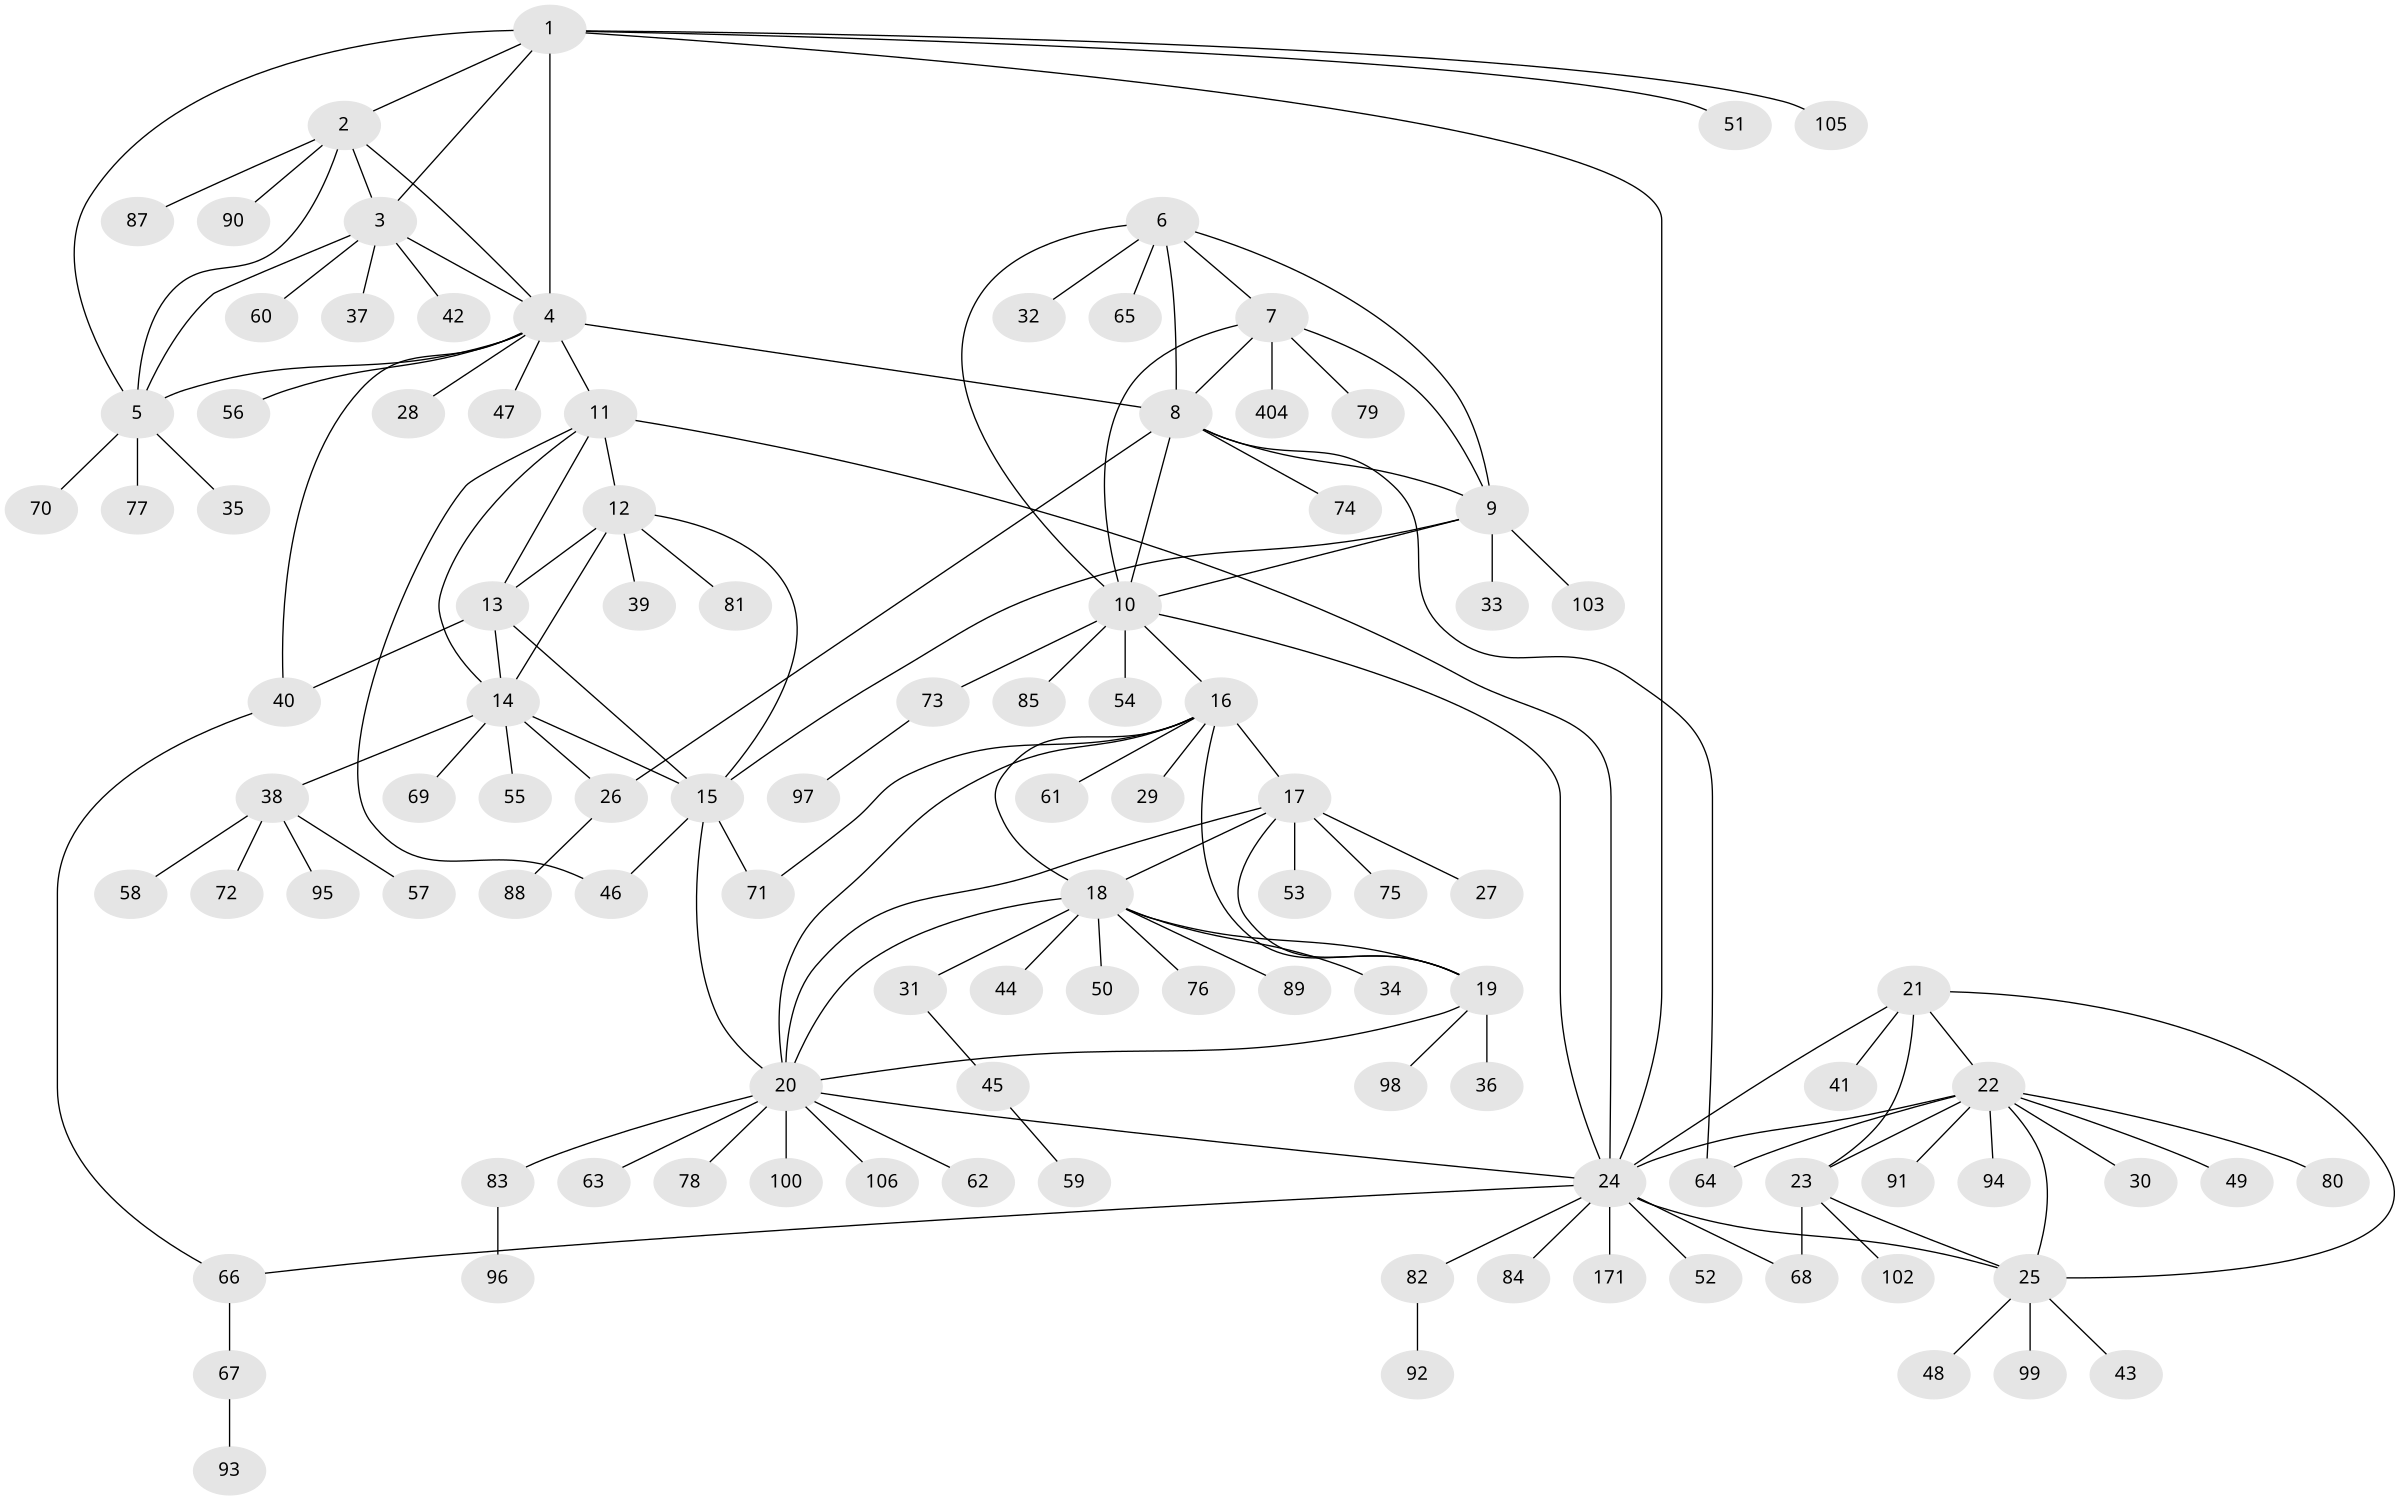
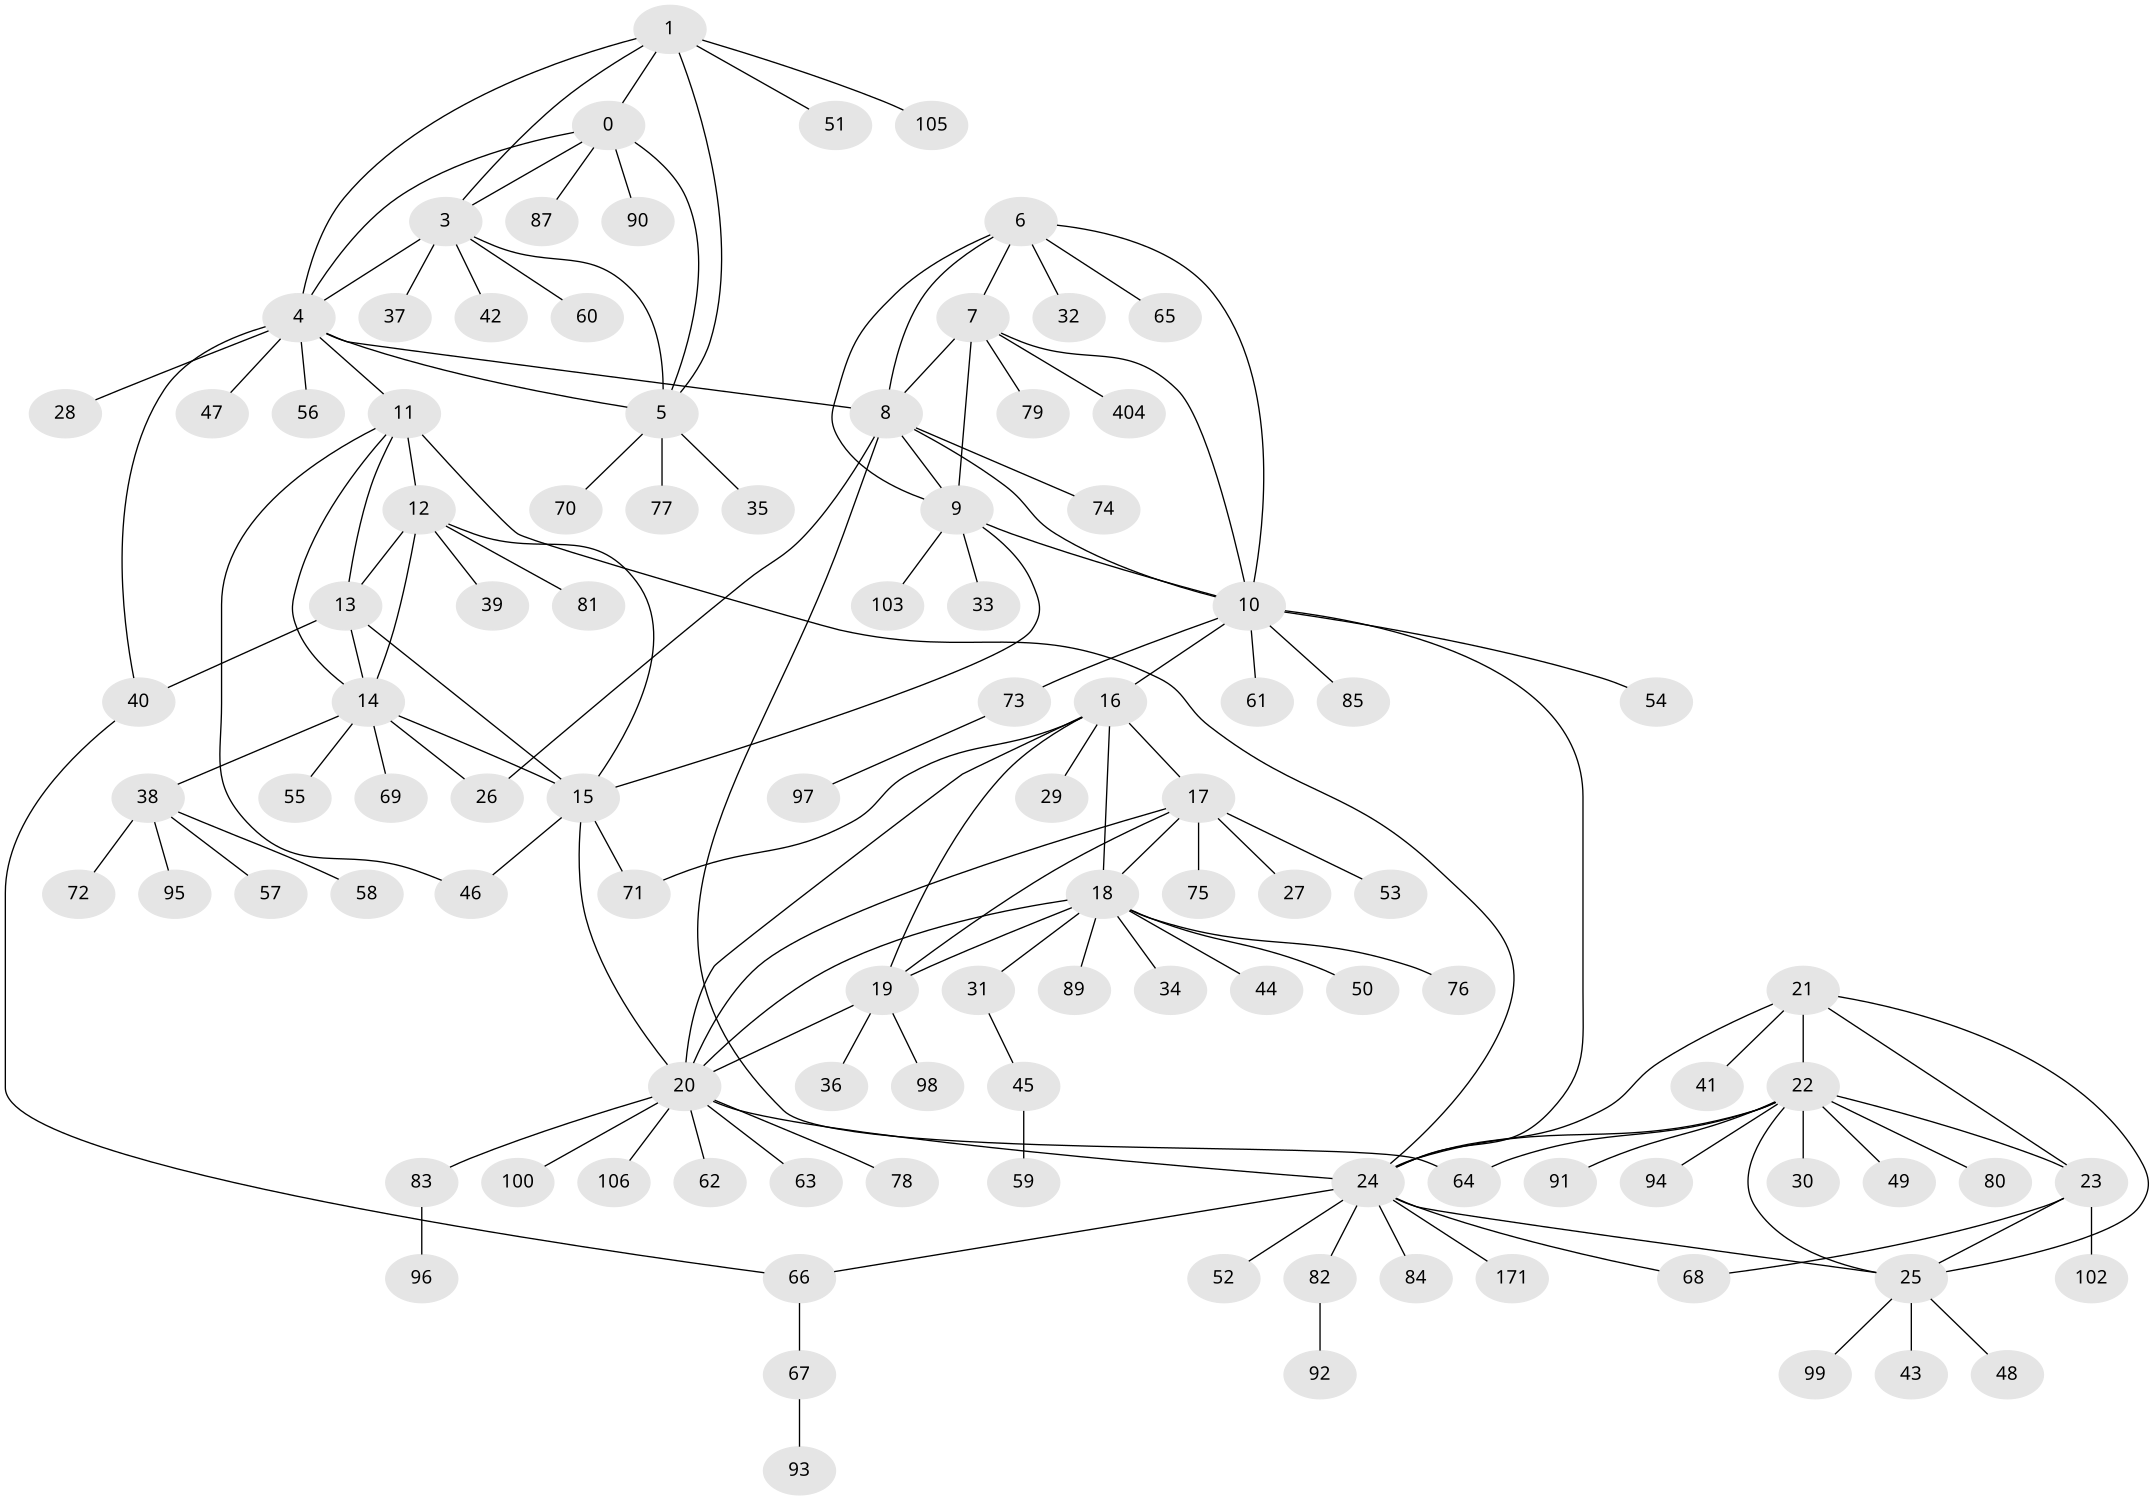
  graph {
    fontname="Noto Sans"
    node [color=gray90 fontname="Noto Sans" style=filled]
    edge [fontname="Noto Sans"]
    1
-   2
+   2 [label=0]
    3
    4
    5
    24
    51
    105
    87
    90
    37
    42
    60
    8
    11
    28
    40
    47
    56
    35
    70
    77
    25
    52
    66
    68
    82
    84
    n29 [label=171]
    9
    10
    26
    64
    74
    12
    13
    14
    46
    19
    20
    36
    98
    6
    7
    32
    65
    79
    n48 [label=404]
    15
    33
    103
    16
    54
    61
    73
    85
-   88
    71
    17
    18
    29
    97
    39
    81
    38
    55
    69
    57
    58
    72
    95
    62
    63
    78
    83
    100
    106
    27
    53
    75
    31
    34
    44
    50
    76
    89
    45
    96
    21
    22
    23
    41
    30
    49
    80
    91
    94
    102
    43
    48
    99
    67
    92
    59
    93
    1 -- 2
    1 -- 3
    1 -- 4
    1 -- 5
-   1 -- 24
    1 -- 51
    1 -- 105
    2 -- 3
    2 -- 4
    2 -- 5
    2 -- 87
    2 -- 90
    3 -- 4
    3 -- 5
    3 -- 37
    3 -- 42
    3 -- 60
    4 -- 5
    4 -- 8
    4 -- 11
    4 -- 28
    4 -- 40
    4 -- 47
    4 -- 56
    5 -- 35
    5 -- 70
    5 -- 77
    24 -- 25
    24 -- 52
    24 -- 66
    24 -- 68
    24 -- 82
    24 -- 84
    24 -- n29
    8 -- 9
    8 -- 10
    8 -- 26
    8 -- 64
    8 -- 74
    11 -- 24
    11 -- 12
    11 -- 13
    11 -- 14
    11 -- 46
    40 -- 66
    25 -- 43
    25 -- 48
    25 -- 99
    66 -- 67
    82 -- 92
    9 -- 10
    9 -- 15
    9 -- 33
    9 -- 103
    10 -- 24
    10 -- 16
    10 -- 54
-   16 -- 61
+   10 -- 61
    10 -- 73
    10 -- 85
-   26 -- 88
    12 -- 13
    12 -- 14
    12 -- 15
    12 -- 39
    12 -- 81
    13 -- 40
    13 -- 14
    13 -- 15
    14 -- 26
    14 -- 15
    14 -- 38
    14 -- 55
    14 -- 69
    19 -- 20
    19 -- 36
    19 -- 98
    20 -- 24
    20 -- 62
    20 -- 63
    20 -- 78
    20 -- 83
    20 -- 100
    20 -- 106
    6 -- 8
    6 -- 9
    6 -- 10
    6 -- 7
    6 -- 32
    6 -- 65
    7 -- 8
    7 -- 9
    7 -- 10
    7 -- 79
    7 -- n48
    15 -- 46
    15 -- 20
    15 -- 71
    16 -- 19
    16 -- 20
    16 -- 71
    16 -- 17
    16 -- 18
    16 -- 29
    73 -- 97
    17 -- 19
    17 -- 20
    17 -- 18
    17 -- 27
    17 -- 53
    17 -- 75
    18 -- 19
    18 -- 20
    18 -- 31
    18 -- 34
    18 -- 44
    18 -- 50
    18 -- 76
    18 -- 89
    38 -- 57
    38 -- 58
    38 -- 72
    38 -- 95
    83 -- 96
    31 -- 45
    45 -- 59
    21 -- 24
    21 -- 25
    21 -- 22
    21 -- 23
    21 -- 41
    22 -- 24
    22 -- 25
    22 -- 64
    22 -- 23
    22 -- 30
    22 -- 49
    22 -- 80
    22 -- 91
    22 -- 94
    23 -- 25
    23 -- 68
    23 -- 102
    67 -- 93
  }
